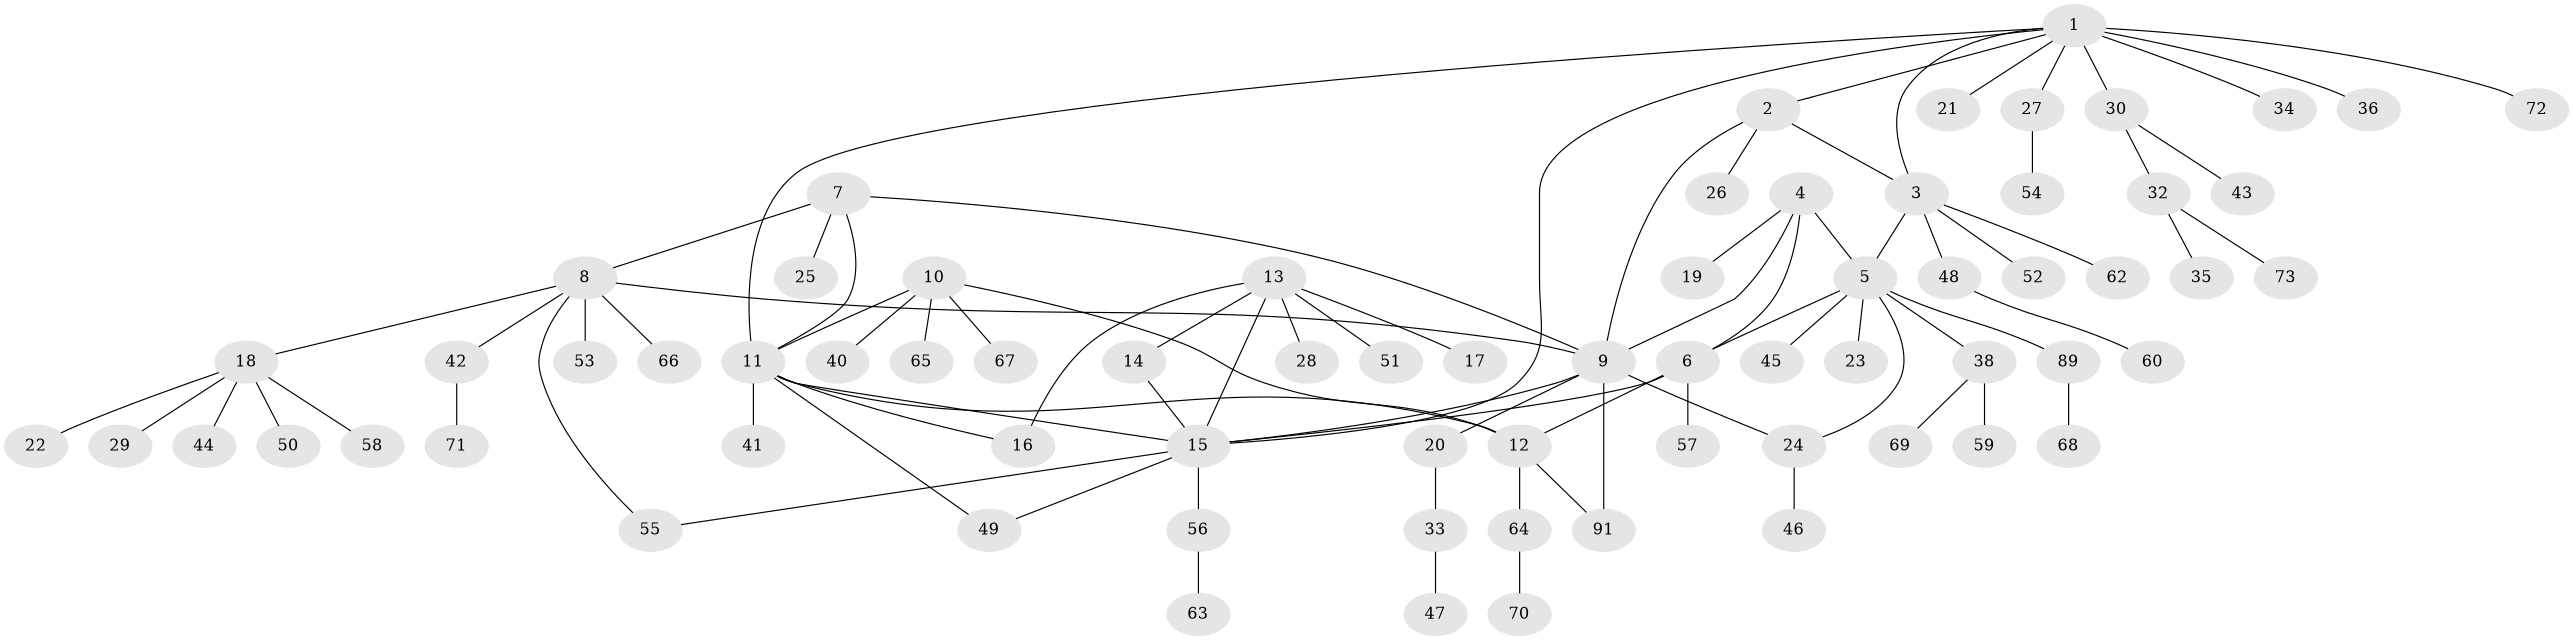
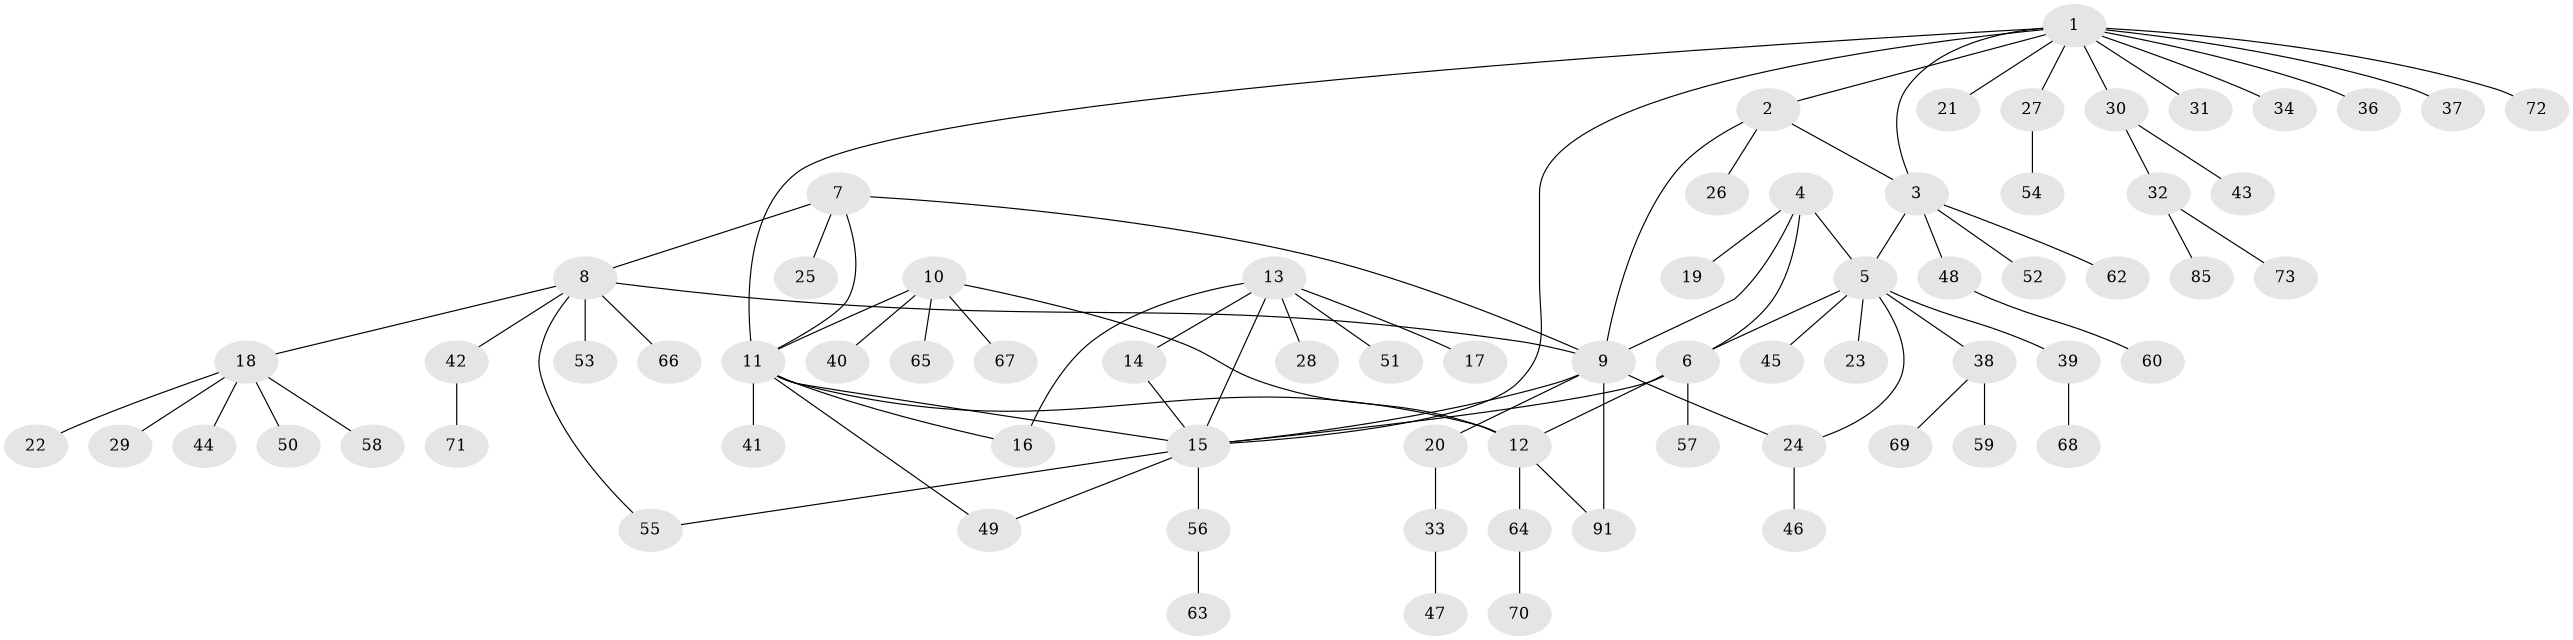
  graph {
    node [color=gray90 style=filled]
    1
    2
    3
    11
    15
    21
    27
    30
+   31
    34
    36
+   37
    72
    9
    26
    5
    48
    52
    62
    12
    16
    41
    49
    55
    56
    54
    32
    43
    24
    20
    n31 [label=91]
    6
    23
    38
-   39 [label=89]
+   39
    45
    60
    4
    19
    57
    46
    59
    69
    68
    64
    7
    8
    25
    18
    42
    53
    66
    22
    29
    44
    50
    58
    71
    33
    10
    40
    65
    67
    70
    13
    14
    17
    28
    51
    63
    47
-   35
+   35 [label=85]
    73
    1 -- 2
    1 -- 3
    1 -- 11
    1 -- 15
    1 -- 21
    1 -- 27
    1 -- 30
+   1 -- 31
    1 -- 34
    1 -- 36
+   1 -- 37
    1 -- 72
    2 -- 3
    2 -- 9
    2 -- 26
    3 -- 5
    3 -- 48
    3 -- 52
    3 -- 62
    11 -- 15
    11 -- 12
    11 -- 16
    11 -- 41
    11 -- 49
    15 -- 49
    15 -- 55
    15 -- 56
    27 -- 54
    30 -- 32
    30 -- 43
    9 -- 15
    9 -- 24
    9 -- 20
    9 -- n31
    5 -- 24
    5 -- 6
    5 -- 23
    5 -- 38
    5 -- 39
    5 -- 45
    48 -- 60
    12 -- n31
    12 -- 64
    56 -- 63
    32 -- 35
    32 -- 73
    24 -- 46
    20 -- 33
    6 -- 15
    6 -- 12
    6 -- 57
    38 -- 59
    38 -- 69
    39 -- 68
    4 -- 9
    4 -- 5
    4 -- 6
    4 -- 19
    64 -- 70
    7 -- 11
    7 -- 9
    7 -- 8
    7 -- 25
    8 -- 9
    8 -- 55
    8 -- 18
    8 -- 42
    8 -- 53
    8 -- 66
    18 -- 22
    18 -- 29
    18 -- 44
    18 -- 50
    18 -- 58
    42 -- 71
    33 -- 47
    10 -- 11
    10 -- 12
    10 -- 40
    10 -- 65
    10 -- 67
    13 -- 15
    13 -- 16
    13 -- 14
    13 -- 17
    13 -- 28
    13 -- 51
    14 -- 15
  }
